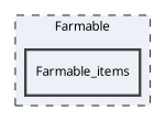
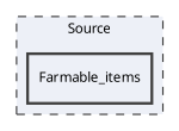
  digraph {
    compound=true
    fontname="Noto Sans"
    n1 [color=grey25 fillcolor="#edf0f7" fontname="Noto Sans" fontsize=10 label=Farmable_items shape=box style="filled,bold,"]
    subgraph cluster_1 {
      bgcolor="#edf0f7"
      fontsize=10
-     label=Farmable
+     label=Source
      pencolor=grey25
      style="filled,dashed,"
      n1
    }
  }
